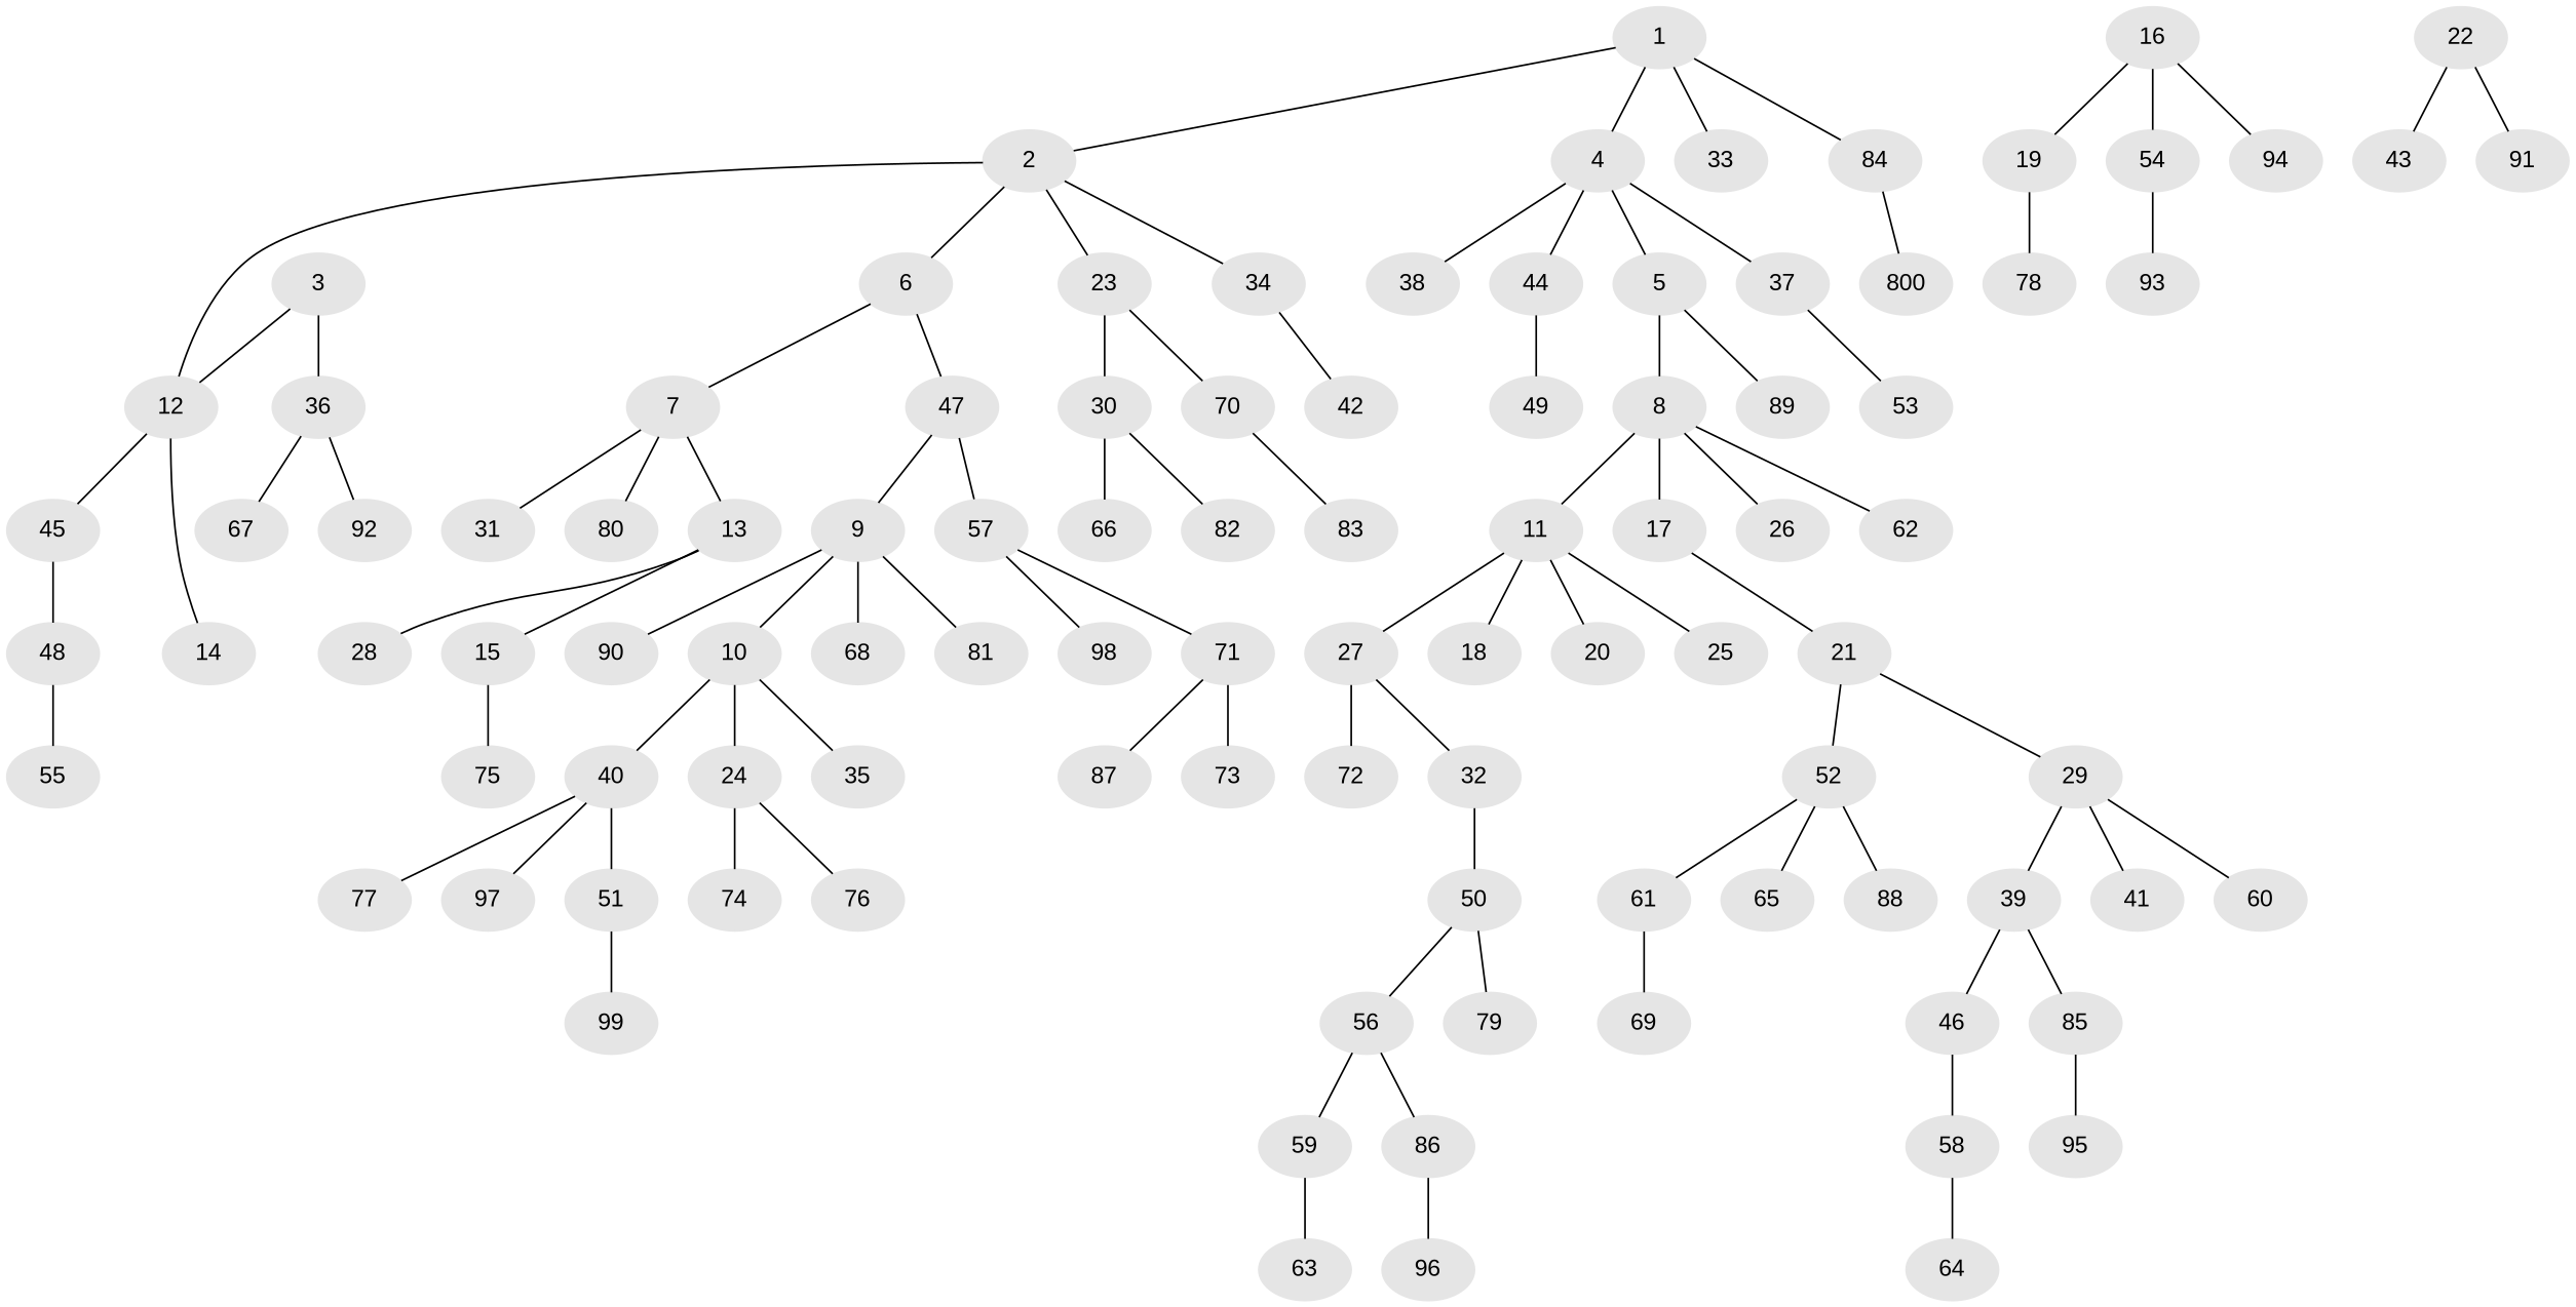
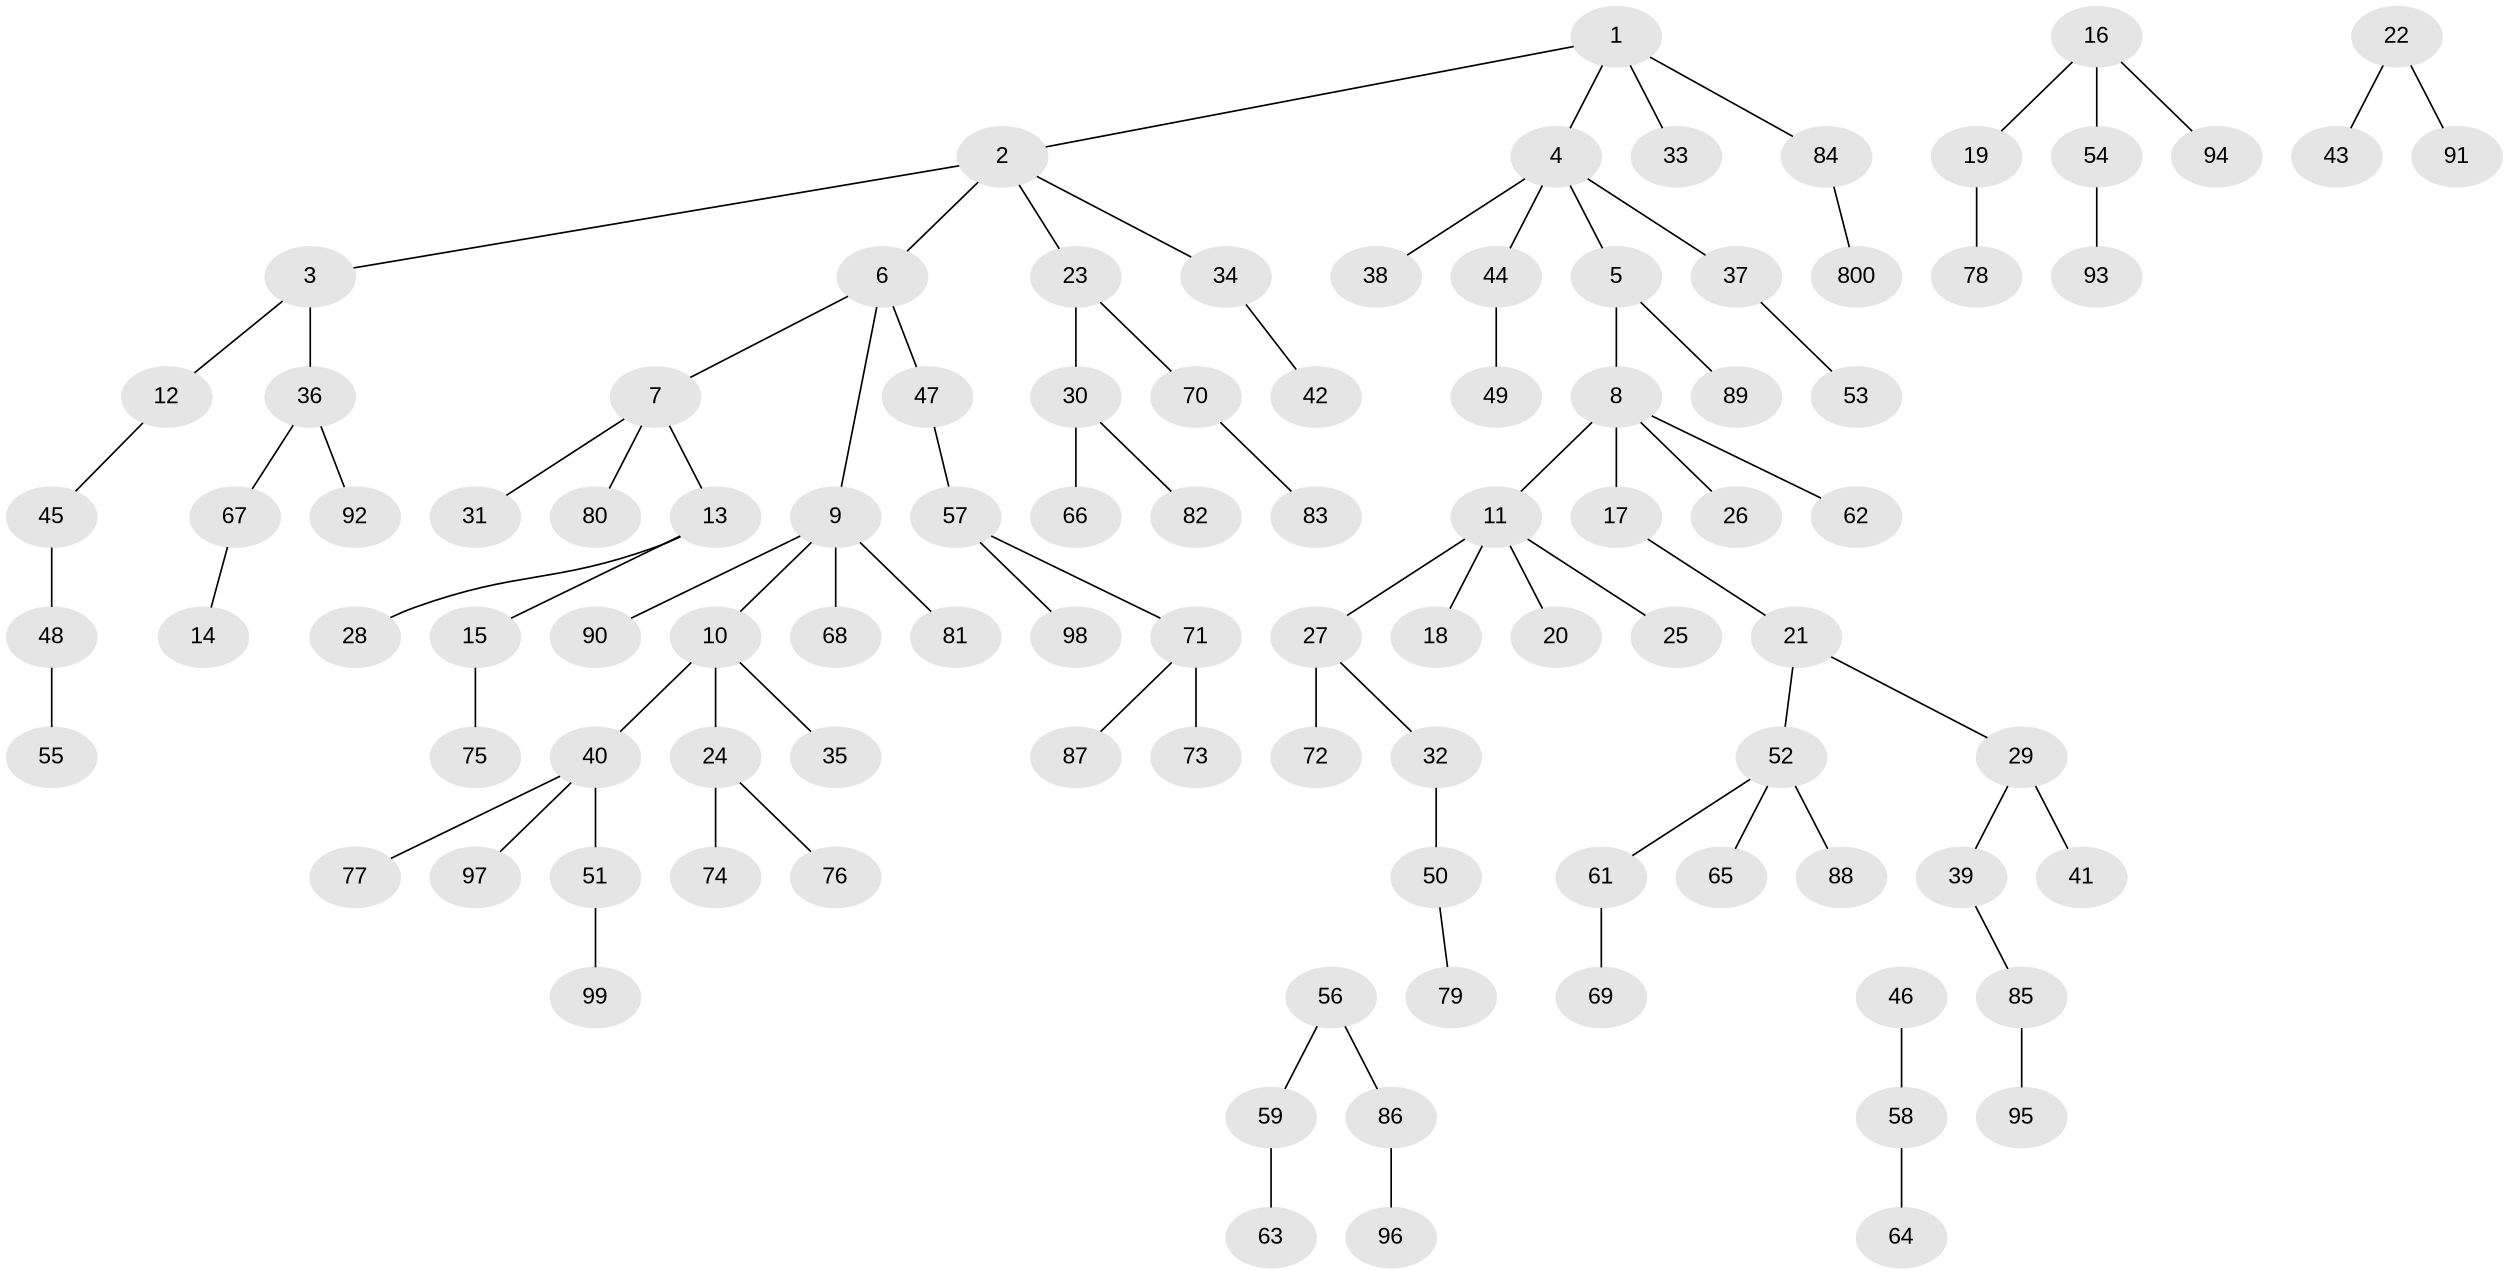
  graph {
    fontname="Liberation Sans"
    node [color=gray90 fontname="Liberation Sans" style=filled]
    edge [fontname="Liberation Sans"]
    1
    2
    4
    33
    84
    3
    6
    23
    34
    5
    37
    38
    44
    n14 [label=800]
    12
    36
    7
    9
    47
    16
    19
    54
    94
    30
    70
    42
    14
    45
    67
    92
    8
    89
    53
    49
    11
    17
    26
    62
    13
    31
    80
    10
    68
    81
    90
    57
    15
    28
    18
    20
    25
    27
    21
    24
    35
    40
    22
    43
    91
    74
    76
    51
    77
    97
    32
    72
    48
    75
    78
    93
    29
    52
    39
    41
-   60
    61
    65
    88
    66
    82
    83
    50
    46
    85
    56
    79
    58
    95
    99
    55
    64
    71
    98
    59
    86
    69
    63
    96
    73
    87
    1 -- 2
    1 -- 4
    1 -- 33
    1 -- 84
-   2 -- 12
+   2 -- 3
    2 -- 6
    2 -- 23
    2 -- 34
    4 -- 5
    4 -- 37
    4 -- 38
    4 -- 44
    84 -- n14
    3 -- 12
    3 -- 36
    6 -- 7
-   47 -- 9
+   6 -- 9
    6 -- 47
    23 -- 30
    23 -- 70
    34 -- 42
    5 -- 8
    5 -- 89
    37 -- 53
    44 -- 49
-   12 -- 14
+   67 -- 14
    12 -- 45
    36 -- 67
    36 -- 92
    7 -- 13
    7 -- 31
    7 -- 80
    9 -- 10
    9 -- 68
    9 -- 81
    9 -- 90
    47 -- 57
    16 -- 19
    16 -- 54
    16 -- 94
    19 -- 78
    54 -- 93
    30 -- 66
    30 -- 82
    70 -- 83
    45 -- 48
    8 -- 11
    8 -- 17
    8 -- 26
    8 -- 62
    11 -- 18
    11 -- 20
    11 -- 25
    11 -- 27
    17 -- 21
    13 -- 15
    13 -- 28
    10 -- 24
    10 -- 35
    10 -- 40
    57 -- 71
    57 -- 98
    15 -- 75
    27 -- 32
    27 -- 72
    21 -- 29
    21 -- 52
    24 -- 74
    24 -- 76
    40 -- 51
    40 -- 77
    40 -- 97
    22 -- 43
    22 -- 91
    51 -- 99
    32 -- 50
    48 -- 55
    29 -- 39
    29 -- 41
-   29 -- 60
    52 -- 61
    52 -- 65
    52 -- 88
-   39 -- 46
    39 -- 85
    61 -- 69
-   50 -- 56
    50 -- 79
    46 -- 58
    85 -- 95
    56 -- 59
    56 -- 86
    58 -- 64
    71 -- 73
    71 -- 87
    59 -- 63
    86 -- 96
  }
